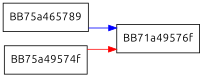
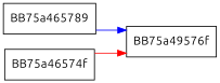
  digraph {
    fontname=Ubuntu
    rankdir=LR
    splines=ortho
    node [fontname=Ubuntu shape=box]
    edge [fontname=Ubuntu]
    n1 [label=BB75a465789]
-   BB75a49576f [label=BB71a49576f]
-   BB75a49574f
+   BB75a49576f
+   BB75a49574f [label=BB75a46574f]
    n1 -> BB75a49576f [color=blue]
    BB75a49574f -> BB75a49576f [color=red]
  }
